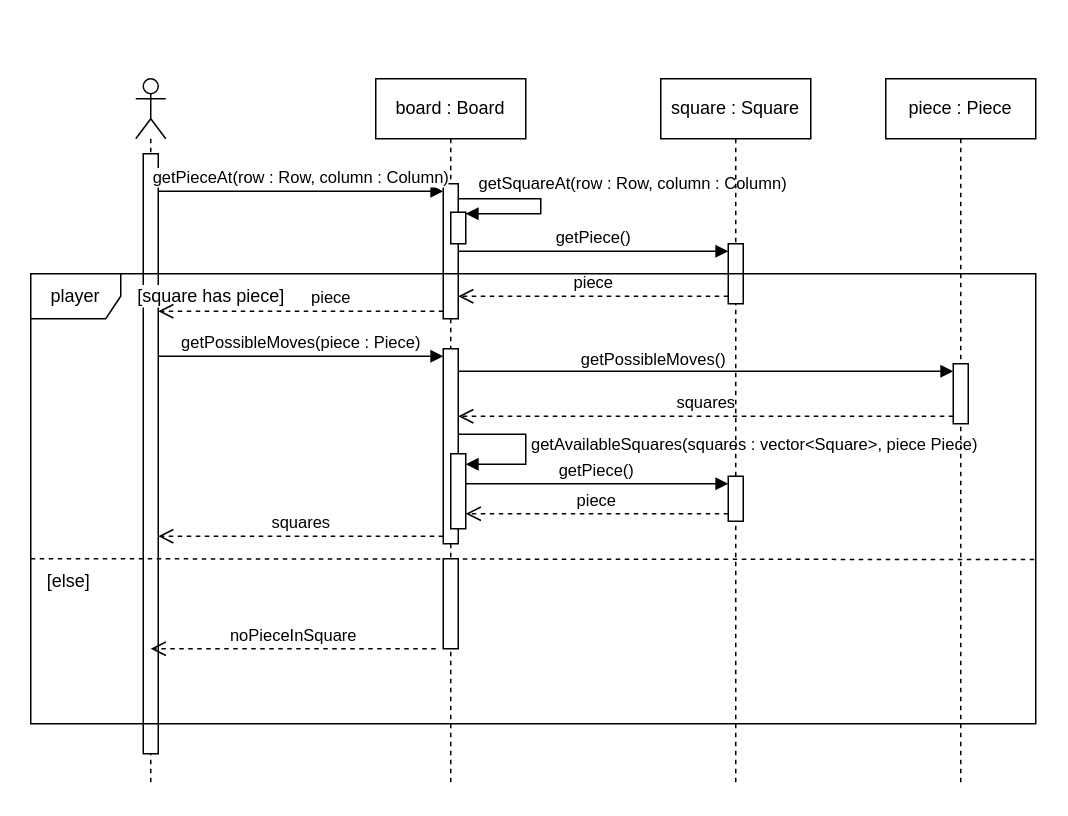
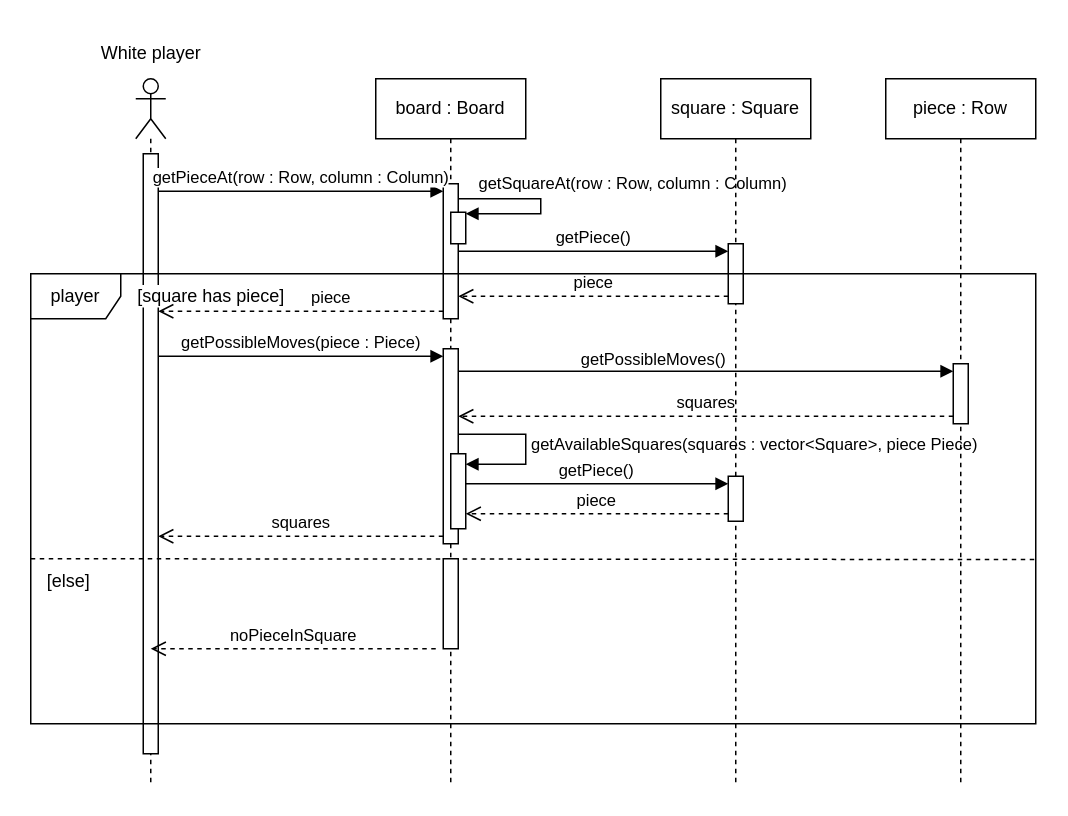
  <mxCell id="0" />
  <mxCell id="1" parent="0" />
  <mxCell id="2" value="" style="group" vertex="1" connectable="0" parent="1"><mxGeometry x="55" y="20" width="145" height="502" as="geometry" /></mxCell>
  <mxCell id="3" value="" style="shape=umlLifeline;perimeter=lifelinePerimeter;whiteSpace=wrap;html=1;container=1;dropTarget=0;collapsible=0;recursiveResize=0;outlineConnect=0;portConstraint=eastwest;newEdgeStyle={&quot;curved&quot;:0,&quot;rounded&quot;:0};participant=umlActor;" vertex="1" parent="2"><mxGeometry x="35" y="32" width="20" height="470" as="geometry" /></mxCell>
  <mxCell id="4" value="" style="html=1;points=[[0,0,0,0,5],[0,1,0,0,-5],[1,0,0,0,5],[1,1,0,0,-5]];perimeter=orthogonalPerimeter;outlineConnect=0;targetShapes=umlLifeline;portConstraint=eastwest;newEdgeStyle={&quot;curved&quot;:0,&quot;rounded&quot;:0};" vertex="1" parent="3"><mxGeometry x="5" y="50" width="10" height="400" as="geometry" /></mxCell>
+ <mxCell id="5" value="White player" style="text;html=1;align=center;verticalAlign=middle;resizable=0;points=[];autosize=1;strokeColor=none;fillColor=none;" vertex="1" parent="2"><mxGeometry width="90" height="30" as="geometry" /></mxCell>
  <mxCell id="6" value="[square has piece]" style="text;html=1;align=center;verticalAlign=middle;resizable=0;points=[];autosize=1;strokeColor=none;fillColor=none;fontColor=default;labelBackgroundColor=default;" vertex="1" parent="2"><mxGeometry x="25" y="162" width="120" height="30" as="geometry" /></mxCell>
  <mxCell id="7" value="board : Board" style="shape=umlLifeline;perimeter=lifelinePerimeter;whiteSpace=wrap;html=1;container=1;dropTarget=0;collapsible=0;recursiveResize=0;outlineConnect=0;portConstraint=eastwest;newEdgeStyle={&quot;curved&quot;:0,&quot;rounded&quot;:0};" vertex="1" parent="1"><mxGeometry x="250" y="52" width="100" height="470" as="geometry" /></mxCell>
  <mxCell id="8" value="" style="html=1;points=[[0,0,0,0,5],[0,1,0,0,-5],[1,0,0,0,5],[1,1,0,0,-5]];perimeter=orthogonalPerimeter;outlineConnect=0;targetShapes=umlLifeline;portConstraint=eastwest;newEdgeStyle={&quot;curved&quot;:0,&quot;rounded&quot;:0};" vertex="1" parent="7"><mxGeometry x="45" y="70" width="10" height="90" as="geometry" /></mxCell>
  <mxCell id="9" value="" style="html=1;points=[[0,0,0,0,5],[0,1,0,0,-5],[1,0,0,0,5],[1,1,0,0,-5]];perimeter=orthogonalPerimeter;outlineConnect=0;targetShapes=umlLifeline;portConstraint=eastwest;newEdgeStyle={&quot;curved&quot;:0,&quot;rounded&quot;:0};" vertex="1" parent="7"><mxGeometry x="45" y="180" width="10" height="130" as="geometry" /></mxCell>
  <mxCell id="10" value="" style="html=1;points=[[0,0,0,0,5],[0,1,0,0,-5],[1,0,0,0,5],[1,1,0,0,-5]];perimeter=orthogonalPerimeter;outlineConnect=0;targetShapes=umlLifeline;portConstraint=eastwest;newEdgeStyle={&quot;curved&quot;:0,&quot;rounded&quot;:0};" vertex="1" parent="7"><mxGeometry x="50" y="89" width="10" height="21" as="geometry" /></mxCell>
  <mxCell id="11" value="getSquareAt(row : Row, column : Column)" style="html=1;align=left;spacingLeft=2;endArrow=block;rounded=0;edgeStyle=orthogonalEdgeStyle;curved=0;rounded=0;" edge="1" target="10" parent="7" source="8"><mxGeometry x="-0.834" y="10" relative="1" as="geometry"><mxPoint x="55" y="50" as="sourcePoint" /><Array as="points"><mxPoint x="110" y="80" /><mxPoint x="110" y="90" /></Array><mxPoint as="offset" /></mxGeometry></mxCell>
  <mxCell id="12" value="" style="html=1;points=[[0,0,0,0,5],[0,1,0,0,-5],[1,0,0,0,5],[1,1,0,0,-5]];perimeter=orthogonalPerimeter;outlineConnect=0;targetShapes=umlLifeline;portConstraint=eastwest;newEdgeStyle={&quot;curved&quot;:0,&quot;rounded&quot;:0};" vertex="1" parent="7"><mxGeometry x="50" y="250" width="10" height="50" as="geometry" /></mxCell>
  <mxCell id="13" value="getAvailableSquares(squares : vector&amp;lt;Square&amp;gt;, piece Piece)" style="html=1;align=left;spacingLeft=2;endArrow=block;rounded=0;edgeStyle=orthogonalEdgeStyle;curved=0;rounded=0;" edge="1" parent="7"><mxGeometry x="-0.002" relative="1" as="geometry"><mxPoint x="55" y="237.029" as="sourcePoint" /><Array as="points"><mxPoint x="100" y="237" /><mxPoint x="100" y="257" /></Array><mxPoint x="60" y="257.029" as="targetPoint" /><mxPoint as="offset" /></mxGeometry></mxCell>
  <mxCell id="14" value="getPieceAt(row : Row, column : Column)" style="html=1;verticalAlign=bottom;endArrow=block;curved=0;rounded=0;entryX=0;entryY=0;entryDx=0;entryDy=5;" edge="1" target="8" parent="1" source="4"><mxGeometry relative="1" as="geometry"><mxPoint x="140" y="157" as="sourcePoint" /></mxGeometry></mxCell>
  <mxCell id="15" value="piece" style="html=1;verticalAlign=bottom;endArrow=open;dashed=1;endSize=8;curved=0;rounded=0;exitX=0;exitY=1;exitDx=0;exitDy=-5;" edge="1" source="8" parent="1" target="4"><mxGeometry x="-0.21" relative="1" as="geometry"><mxPoint x="140" y="227" as="targetPoint" /><mxPoint as="offset" /></mxGeometry></mxCell>
  <mxCell id="16" value="square : Square" style="shape=umlLifeline;perimeter=lifelinePerimeter;whiteSpace=wrap;html=1;container=1;dropTarget=0;collapsible=0;recursiveResize=0;outlineConnect=0;portConstraint=eastwest;newEdgeStyle={&quot;curved&quot;:0,&quot;rounded&quot;:0};" vertex="1" parent="1"><mxGeometry x="440" y="52" width="100" height="470" as="geometry" /></mxCell>
  <mxCell id="17" value="" style="html=1;points=[[0,0,0,0,5],[0,1,0,0,-5],[1,0,0,0,5],[1,1,0,0,-5]];perimeter=orthogonalPerimeter;outlineConnect=0;targetShapes=umlLifeline;portConstraint=eastwest;newEdgeStyle={&quot;curved&quot;:0,&quot;rounded&quot;:0};" vertex="1" parent="16"><mxGeometry x="45" y="110" width="10" height="40" as="geometry" /></mxCell>
  <mxCell id="18" value="" style="html=1;points=[[0,0,0,0,5],[0,1,0,0,-5],[1,0,0,0,5],[1,1,0,0,-5]];perimeter=orthogonalPerimeter;outlineConnect=0;targetShapes=umlLifeline;portConstraint=eastwest;newEdgeStyle={&quot;curved&quot;:0,&quot;rounded&quot;:0};" vertex="1" parent="16"><mxGeometry x="45" y="265" width="10" height="30" as="geometry" /></mxCell>
  <mxCell id="19" value="getPiece()" style="html=1;verticalAlign=bottom;endArrow=block;curved=0;rounded=0;entryX=0;entryY=0;entryDx=0;entryDy=5;" edge="1" target="17" parent="1" source="8"><mxGeometry relative="1" as="geometry"><mxPoint x="320" y="237" as="sourcePoint" /></mxGeometry></mxCell>
  <mxCell id="20" value="piece" style="html=1;verticalAlign=bottom;endArrow=open;dashed=1;endSize=8;curved=0;rounded=0;exitX=0;exitY=1;exitDx=0;exitDy=-5;" edge="1" source="17" parent="1" target="8"><mxGeometry relative="1" as="geometry"><mxPoint x="320" y="307" as="targetPoint" /><mxPoint as="offset" /></mxGeometry></mxCell>
  <mxCell id="21" value="player" style="shape=umlFrame;whiteSpace=wrap;html=1;pointerEvents=0;" vertex="1" parent="1"><mxGeometry y="182" width="670" height="300" as="geometry" x="20" /></mxCell>
  <mxCell id="22" value="" style="endArrow=none;dashed=1;html=1;rounded=0;exitX=0.003;exitY=0.489;exitDx=0;exitDy=0;exitPerimeter=0;entryX=1.001;entryY=0.436;entryDx=0;entryDy=0;entryPerimeter=0;" edge="1" parent="1"><mxGeometry width="50" height="50" relative="1" as="geometry"><mxPoint x="20" y="371.999" as="sourcePoint" /><mxPoint x="688.99" y="372.516" as="targetPoint" /></mxGeometry></mxCell>
- <mxCell id="23" value="piece : Piece" style="shape=umlLifeline;perimeter=lifelinePerimeter;whiteSpace=wrap;html=1;container=1;dropTarget=0;collapsible=0;recursiveResize=0;outlineConnect=0;portConstraint=eastwest;newEdgeStyle={&quot;curved&quot;:0,&quot;rounded&quot;:0};" vertex="1" parent="1"><mxGeometry x="590" y="52" width="100" height="470" as="geometry" /></mxCell>
+ <mxCell id="23" value="piece : Row" style="shape=umlLifeline;perimeter=lifelinePerimeter;whiteSpace=wrap;html=1;container=1;dropTarget=0;collapsible=0;recursiveResize=0;outlineConnect=0;portConstraint=eastwest;newEdgeStyle={&quot;curved&quot;:0,&quot;rounded&quot;:0};" vertex="1" parent="1"><mxGeometry x="590" y="52" width="100" height="470" as="geometry" /></mxCell>
  <mxCell id="24" value="" style="html=1;points=[[0,0,0,0,5],[0,1,0,0,-5],[1,0,0,0,5],[1,1,0,0,-5]];perimeter=orthogonalPerimeter;outlineConnect=0;targetShapes=umlLifeline;portConstraint=eastwest;newEdgeStyle={&quot;curved&quot;:0,&quot;rounded&quot;:0};" vertex="1" parent="23"><mxGeometry x="45" y="190" width="10" height="40" as="geometry" /></mxCell>
  <mxCell id="25" value="getPossibleMoves()" style="html=1;verticalAlign=bottom;endArrow=block;curved=0;rounded=0;entryX=0;entryY=0;entryDx=0;entryDy=5;" edge="1" target="24" parent="1" source="9"><mxGeometry x="-0.214" y="-2" relative="1" as="geometry"><mxPoint x="495" y="250.5" as="sourcePoint" /><mxPoint y="-1" as="offset" /></mxGeometry></mxCell>
  <mxCell id="26" value="squares" style="html=1;verticalAlign=bottom;endArrow=open;dashed=1;endSize=8;curved=0;rounded=0;exitX=0;exitY=1;exitDx=0;exitDy=-5;" edge="1" source="24" parent="1" target="9"><mxGeometry relative="1" as="geometry"><mxPoint x="495" y="287" as="targetPoint" /></mxGeometry></mxCell>
  <mxCell id="27" value="[else]" style="text;html=1;align=center;verticalAlign=middle;resizable=0;points=[];autosize=1;strokeColor=none;fillColor=none;fontColor=default;labelBackgroundColor=default;" vertex="1" parent="1"><mxGeometry y="372" width="50" height="30" as="geometry" x="20" /></mxCell>
  <mxCell id="28" value="" style="html=1;points=[[0,0,0,0,5],[0,1,0,0,-5],[1,0,0,0,5],[1,1,0,0,-5]];perimeter=orthogonalPerimeter;outlineConnect=0;targetShapes=umlLifeline;portConstraint=eastwest;newEdgeStyle={&quot;curved&quot;:0,&quot;rounded&quot;:0};" vertex="1" parent="1"><mxGeometry x="295" y="372" width="10" height="60" as="geometry" /></mxCell>
  <mxCell id="29" value="noPieceInSquare" style="html=1;verticalAlign=bottom;endArrow=open;dashed=1;endSize=8;curved=0;rounded=0;" edge="1" parent="1"><mxGeometry relative="1" as="geometry"><mxPoint x="290" y="432" as="sourcePoint" /><mxPoint x="100" y="432" as="targetPoint" /></mxGeometry></mxCell>
  <mxCell id="30" value="getPossibleMoves(piece : Piece)" style="html=1;verticalAlign=bottom;endArrow=block;curved=0;rounded=0;entryX=0;entryY=0;entryDx=0;entryDy=5;" edge="1" target="9" parent="1" source="4"><mxGeometry relative="1" as="geometry"><mxPoint x="170" y="252" as="sourcePoint" /></mxGeometry></mxCell>
  <mxCell id="31" value="squares" style="html=1;verticalAlign=bottom;endArrow=open;dashed=1;endSize=8;curved=0;rounded=0;exitX=0;exitY=1;exitDx=0;exitDy=-5;" edge="1" source="9" parent="1" target="4"><mxGeometry relative="1" as="geometry"><mxPoint x="170" y="322" as="targetPoint" /></mxGeometry></mxCell>
  <mxCell id="32" value="getPiece()" style="html=1;verticalAlign=bottom;endArrow=block;curved=0;rounded=0;entryX=0;entryY=0;entryDx=0;entryDy=5;" edge="1" target="18" parent="1" source="12"><mxGeometry x="-0.001" relative="1" as="geometry"><mxPoint x="360" y="317" as="sourcePoint" /><mxPoint as="offset" /></mxGeometry></mxCell>
  <mxCell id="33" value="piece" style="html=1;verticalAlign=bottom;endArrow=open;dashed=1;endSize=8;curved=0;rounded=0;exitX=0;exitY=1;exitDx=0;exitDy=-5;" edge="1" source="18" parent="1" target="12"><mxGeometry relative="1" as="geometry"><mxPoint x="360" y="387" as="targetPoint" /></mxGeometry></mxCell>
